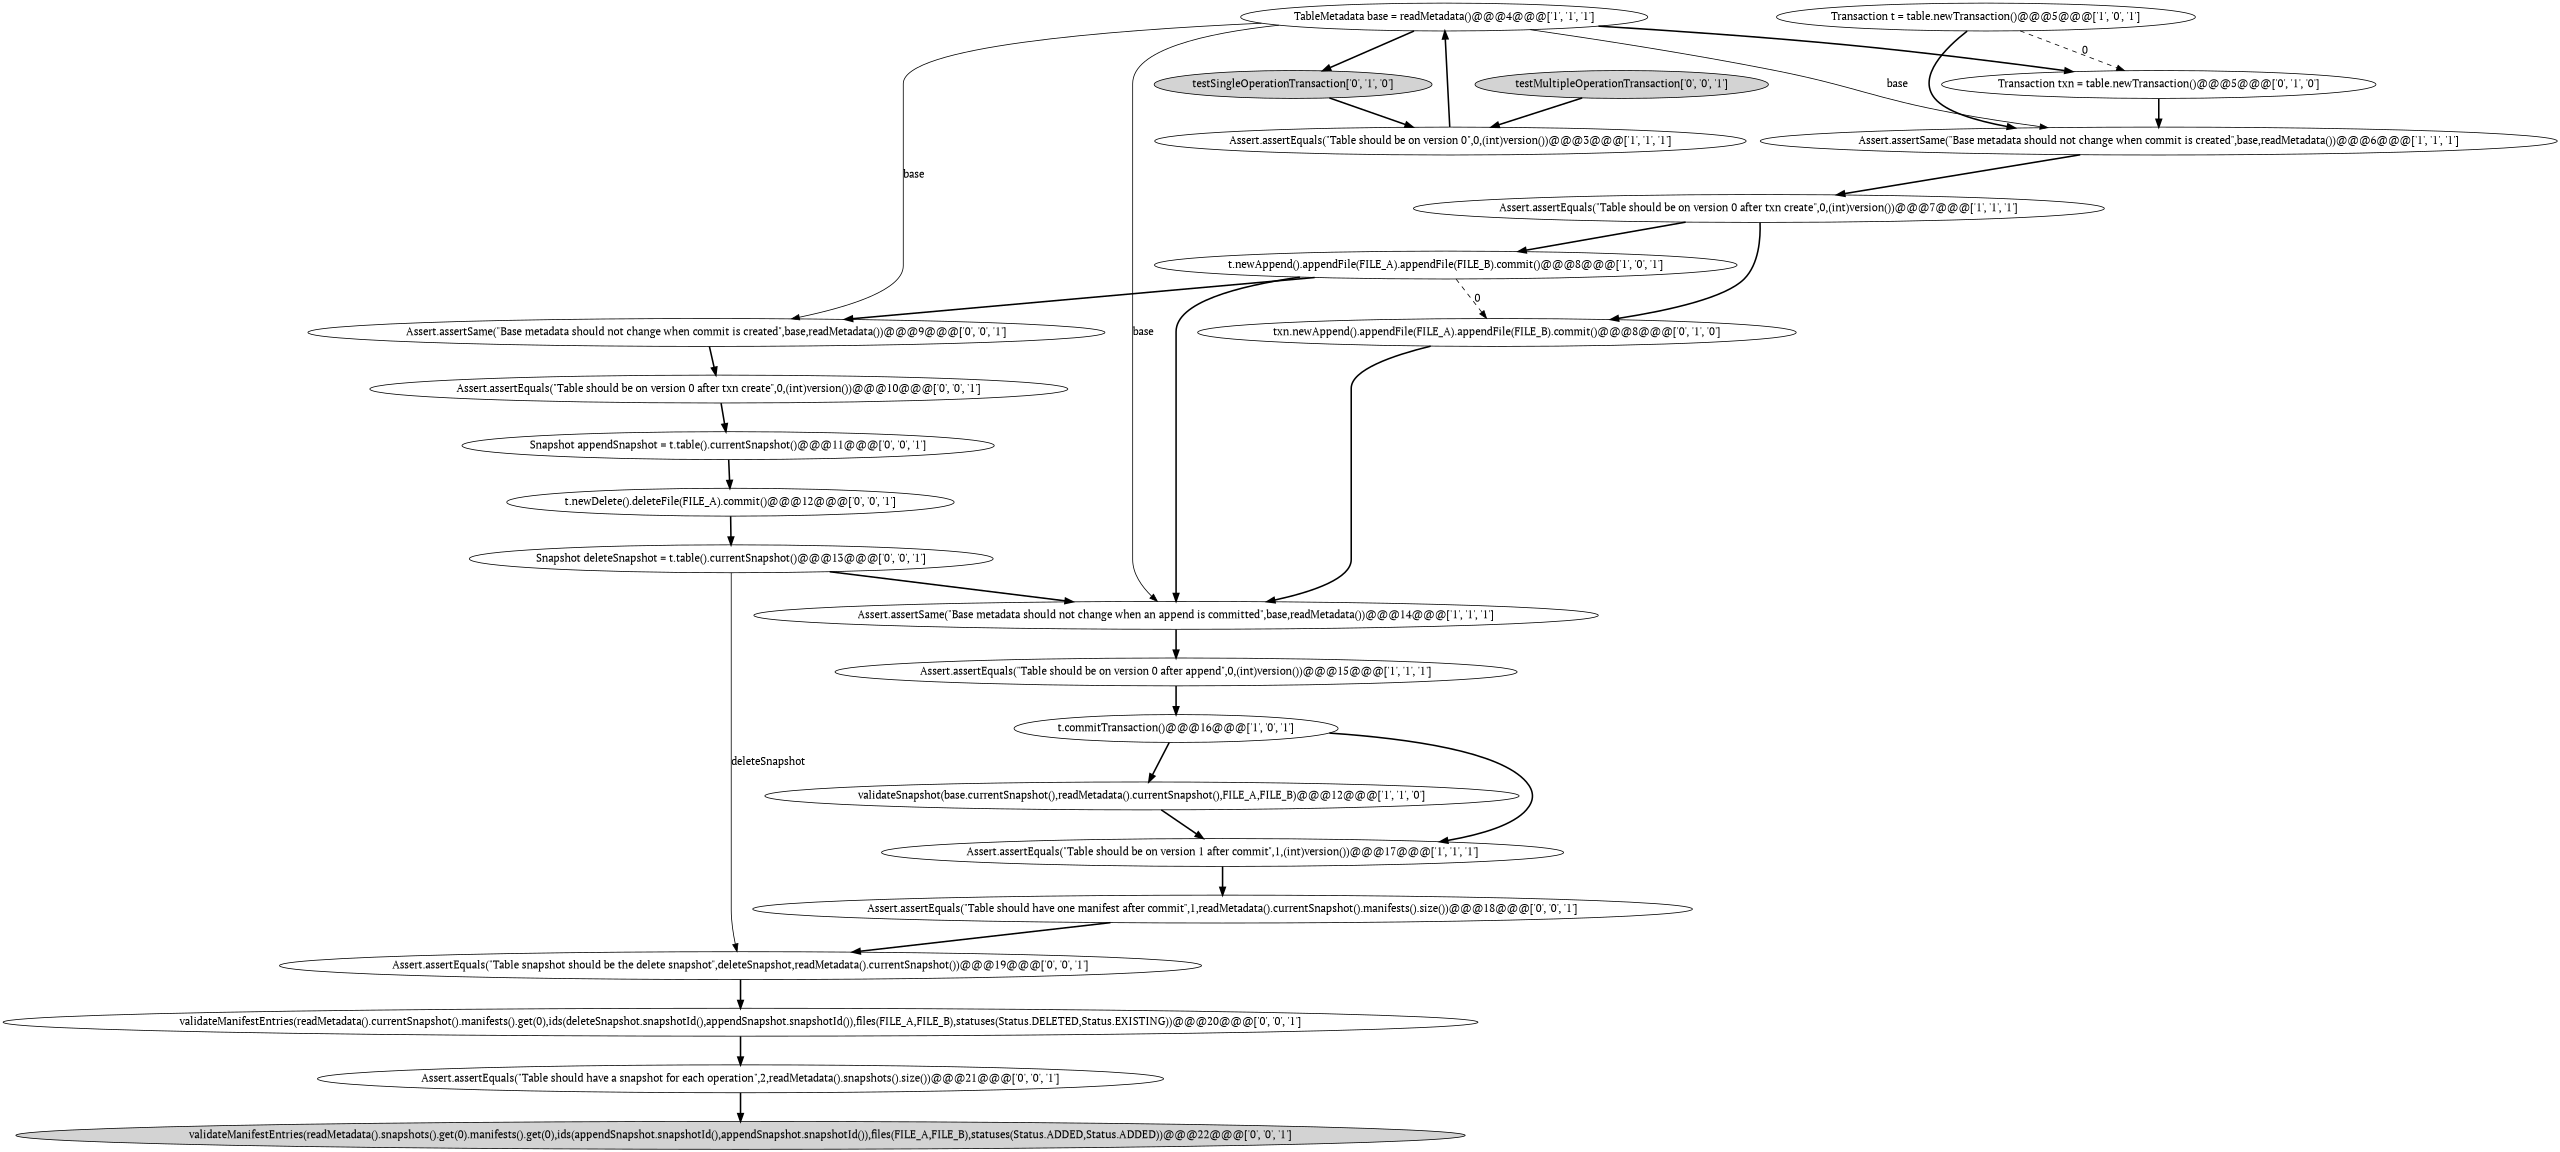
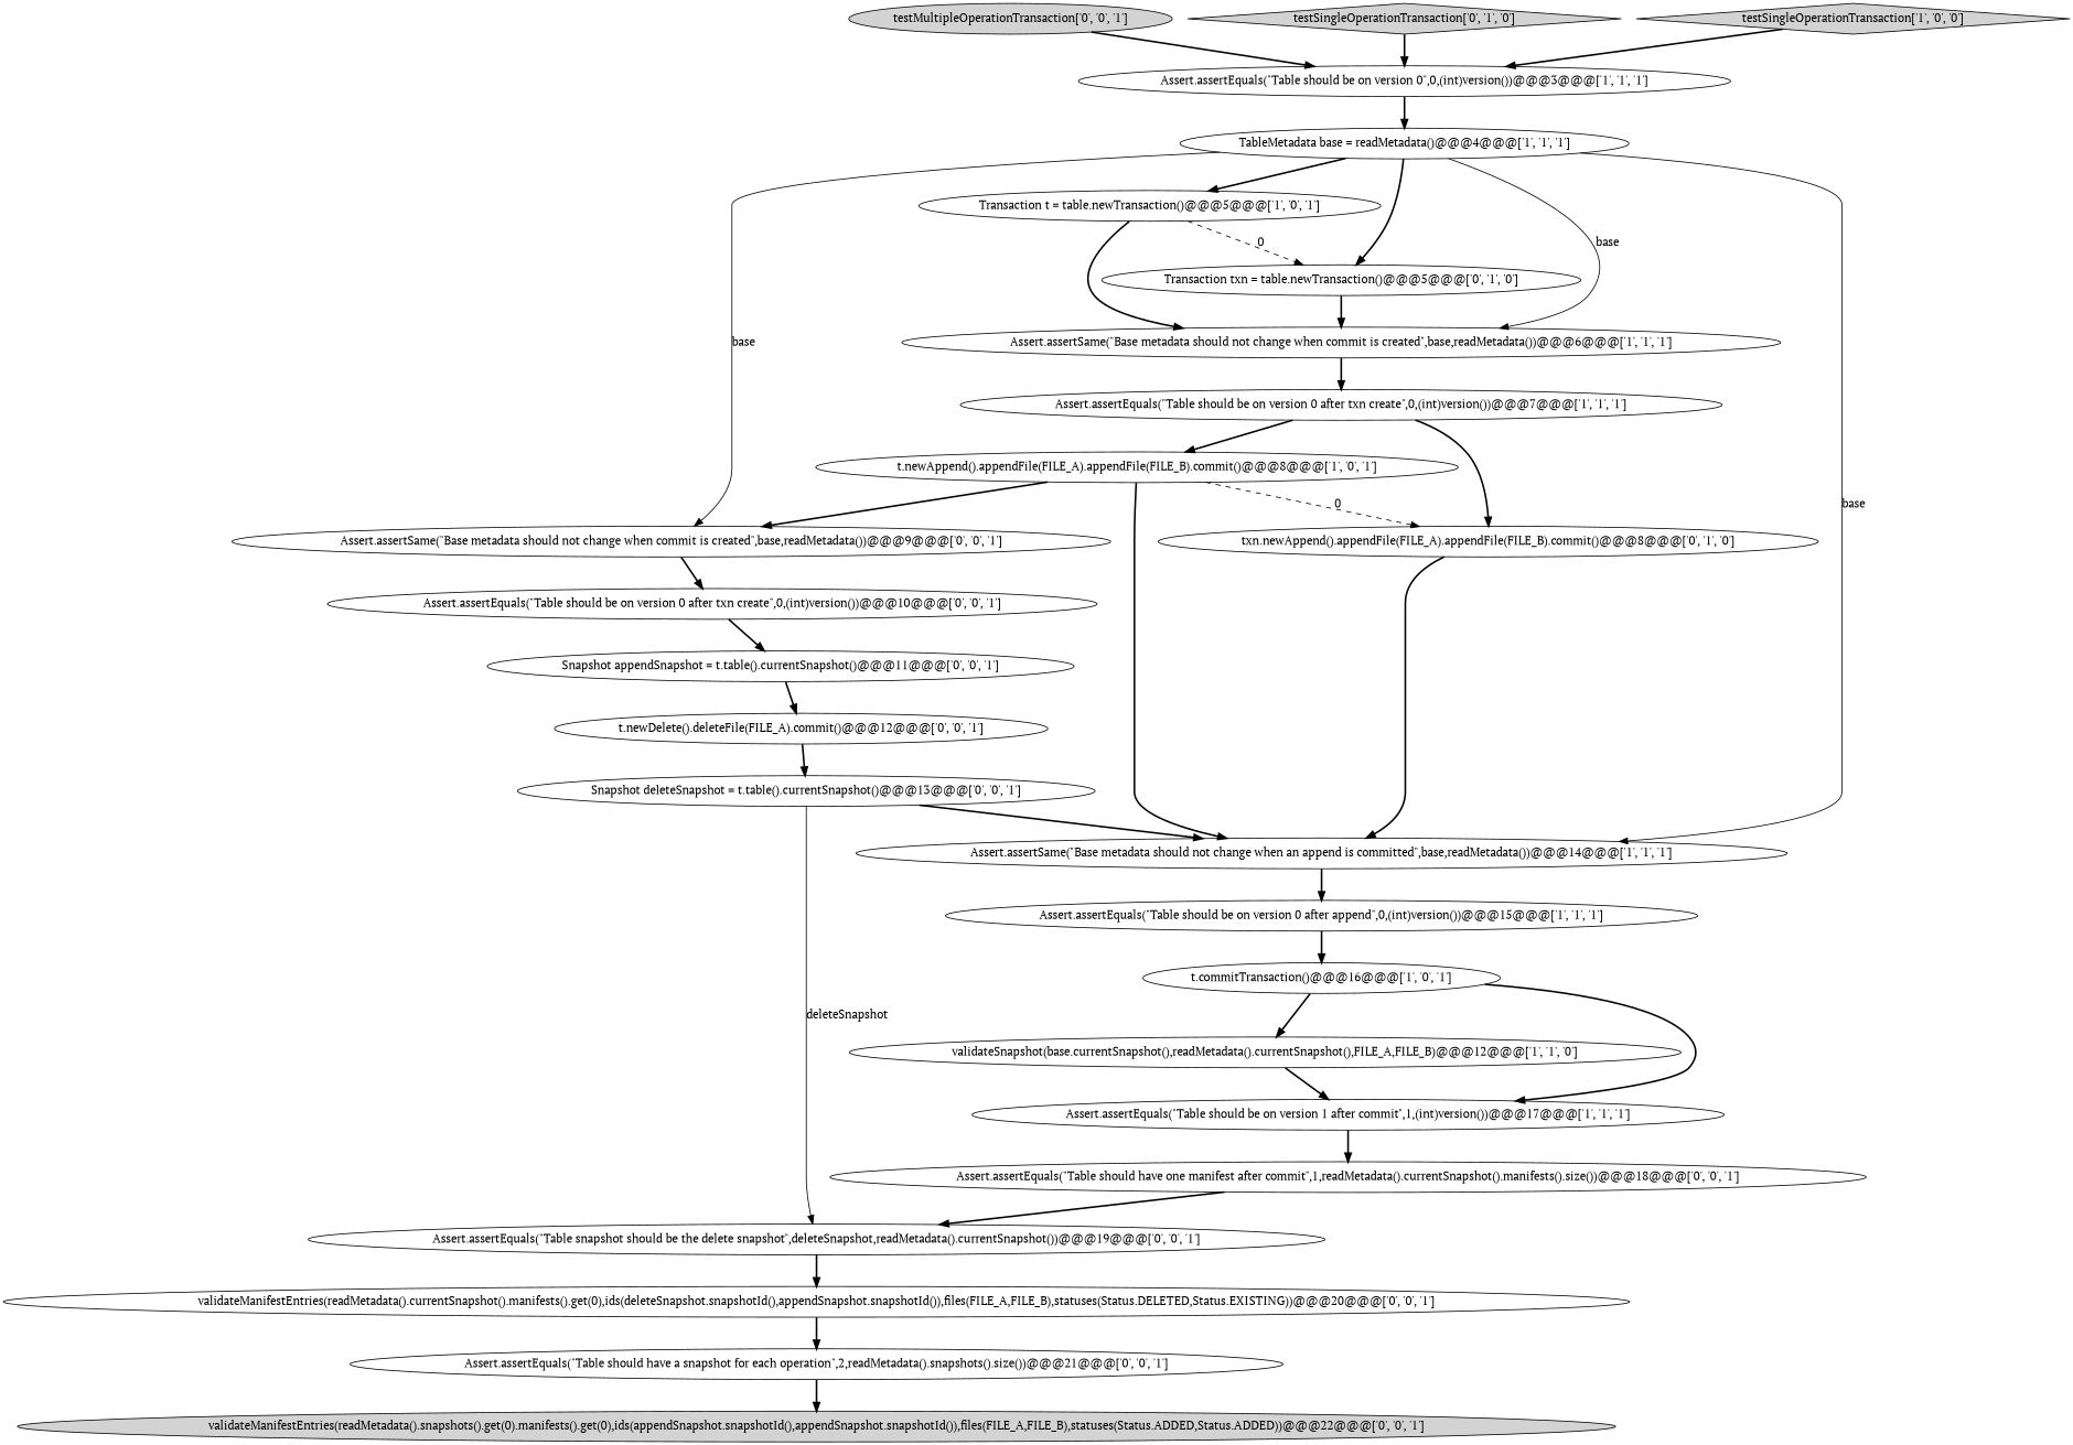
  digraph {
    fontname="PT Serif"
    node [fillcolor=white fontname="PT Serif" shape=ellipse style=filled]
    edge [fontname="PT Serif" style=bold]
    n1 [label="validateManifestEntries(readMetadata().currentSnapshot().manifests().get(0),ids(deleteSnapshot.snapshotId(),appendSnapshot.snapshotId()),files(FILE_A,FILE_B),statuses(Status.DELETED,Status.EXISTING))@@@20@@@['0', '0', '1']"]
    n2 [label="Assert.assertEquals(\"Table should have a snapshot for each operation\",2,readMetadata().snapshots().size())@@@21@@@['0', '0', '1']"]
    n3 [fillcolor=lightgray label="validateManifestEntries(readMetadata().snapshots().get(0).manifests().get(0),ids(appendSnapshot.snapshotId(),appendSnapshot.snapshotId()),files(FILE_A,FILE_B),statuses(Status.ADDED,Status.ADDED))@@@22@@@['0', '0', '1']"]
    n4 [fillcolor=lightgray label="testMultipleOperationTransaction['0', '0', '1']"]
    n5 [label="Assert.assertEquals(\"Table should be on version 0\",0,(int)version())@@@3@@@['1', '1', '1']"]
    n6 [label="TableMetadata base = readMetadata()@@@4@@@['1', '1', '1']"]
    n7 [label="validateSnapshot(base.currentSnapshot(),readMetadata().currentSnapshot(),FILE_A,FILE_B)@@@12@@@['1', '1', '0']"]
    n8 [label="Assert.assertEquals(\"Table should be on version 1 after commit\",1,(int)version())@@@17@@@['1', '1', '1']"]
    n9 [label="Assert.assertEquals(\"Table should have one manifest after commit\",1,readMetadata().currentSnapshot().manifests().size())@@@18@@@['0', '0', '1']"]
    n10 [label="Assert.assertEquals(\"Table snapshot should be the delete snapshot\",deleteSnapshot,readMetadata().currentSnapshot())@@@19@@@['0', '0', '1']"]
    n11 [label="t.newAppend().appendFile(FILE_A).appendFile(FILE_B).commit()@@@8@@@['1', '0', '1']"]
    n12 [label="Assert.assertSame(\"Base metadata should not change when an append is committed\",base,readMetadata())@@@14@@@['1', '1', '1']"]
    n13 [label="txn.newAppend().appendFile(FILE_A).appendFile(FILE_B).commit()@@@8@@@['0', '1', '0']"]
    n14 [label="Assert.assertSame(\"Base metadata should not change when commit is created\",base,readMetadata())@@@9@@@['0', '0', '1']"]
    n15 [label="Assert.assertEquals(\"Table should be on version 0 after append\",0,(int)version())@@@15@@@['1', '1', '1']"]
    n16 [label="Assert.assertEquals(\"Table should be on version 0 after txn create\",0,(int)version())@@@10@@@['0', '0', '1']"]
    n17 [label="Assert.assertEquals(\"Table should be on version 0 after txn create\",0,(int)version())@@@7@@@['1', '1', '1']"]
    n18 [label="Assert.assertSame(\"Base metadata should not change when commit is created\",base,readMetadata())@@@6@@@['1', '1', '1']"]
    n19 [label="Transaction t = table.newTransaction()@@@5@@@['1', '0', '1']"]
    n20 [label="Transaction txn = table.newTransaction()@@@5@@@['0', '1', '0']"]
    n21 [label="t.commitTransaction()@@@16@@@['1', '0', '1']"]
    n22 [label="Snapshot appendSnapshot = t.table().currentSnapshot()@@@11@@@['0', '0', '1']"]
    n23 [label="t.newDelete().deleteFile(FILE_A).commit()@@@12@@@['0', '0', '1']"]
    n24 [label="Snapshot deleteSnapshot = t.table().currentSnapshot()@@@13@@@['0', '0', '1']"]
-   n25 [fillcolor=lightgray label="testSingleOperationTransaction['0', '1', '0']"]
+   n25 [fillcolor=lightgray label="testSingleOperationTransaction['0', '1', '0']" shape=diamond]
+   n26 [fillcolor=lightgray label="testSingleOperationTransaction['1', '0', '0']" shape=diamond]
    n1 -> n2
    n2 -> n3
    n4 -> n5
    n5 -> n6
    n6 -> n12 [label=base style=solid]
    n6 -> n14 [label=base style=solid]
    n6 -> n18 [label=base style=solid]
-   n6 -> n25
+   n6 -> n19
    n6 -> n20
    n7 -> n8
    n8 -> n9
    n9 -> n10
    n10 -> n1
    n11 -> n12
    n11 -> n13 [label=0 style=dashed]
    n11 -> n14
    n12 -> n15
    n13 -> n12
    n14 -> n16
    n15 -> n21
    n16 -> n22
    n17 -> n11
    n17 -> n13
    n18 -> n17
    n19 -> n18
    n19 -> n20 [label=0 style=dashed]
    n20 -> n18
    n21 -> n7
    n21 -> n8
    n22 -> n23
    n23 -> n24
    n24 -> n10 [label=deleteSnapshot style=solid]
    n24 -> n12
    n25 -> n5
+   n26 -> n5
  }
